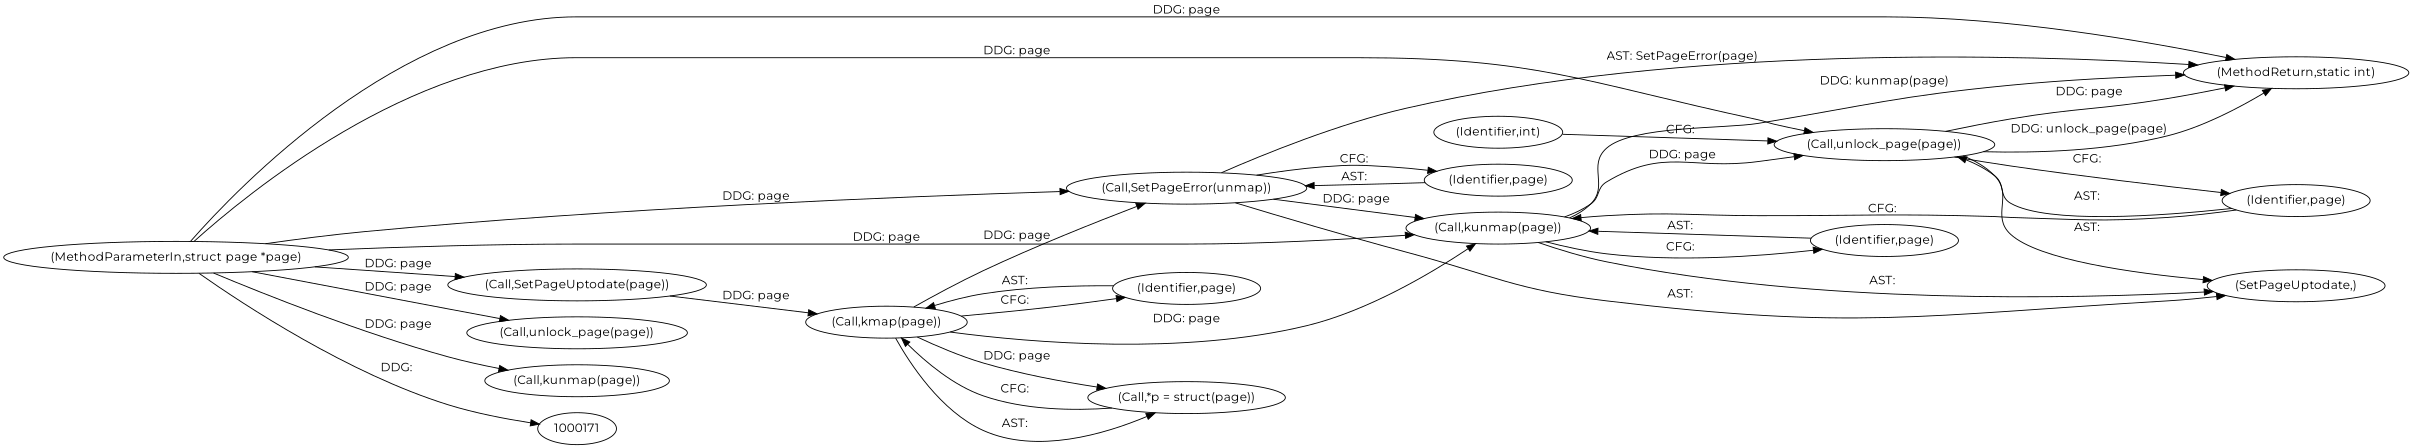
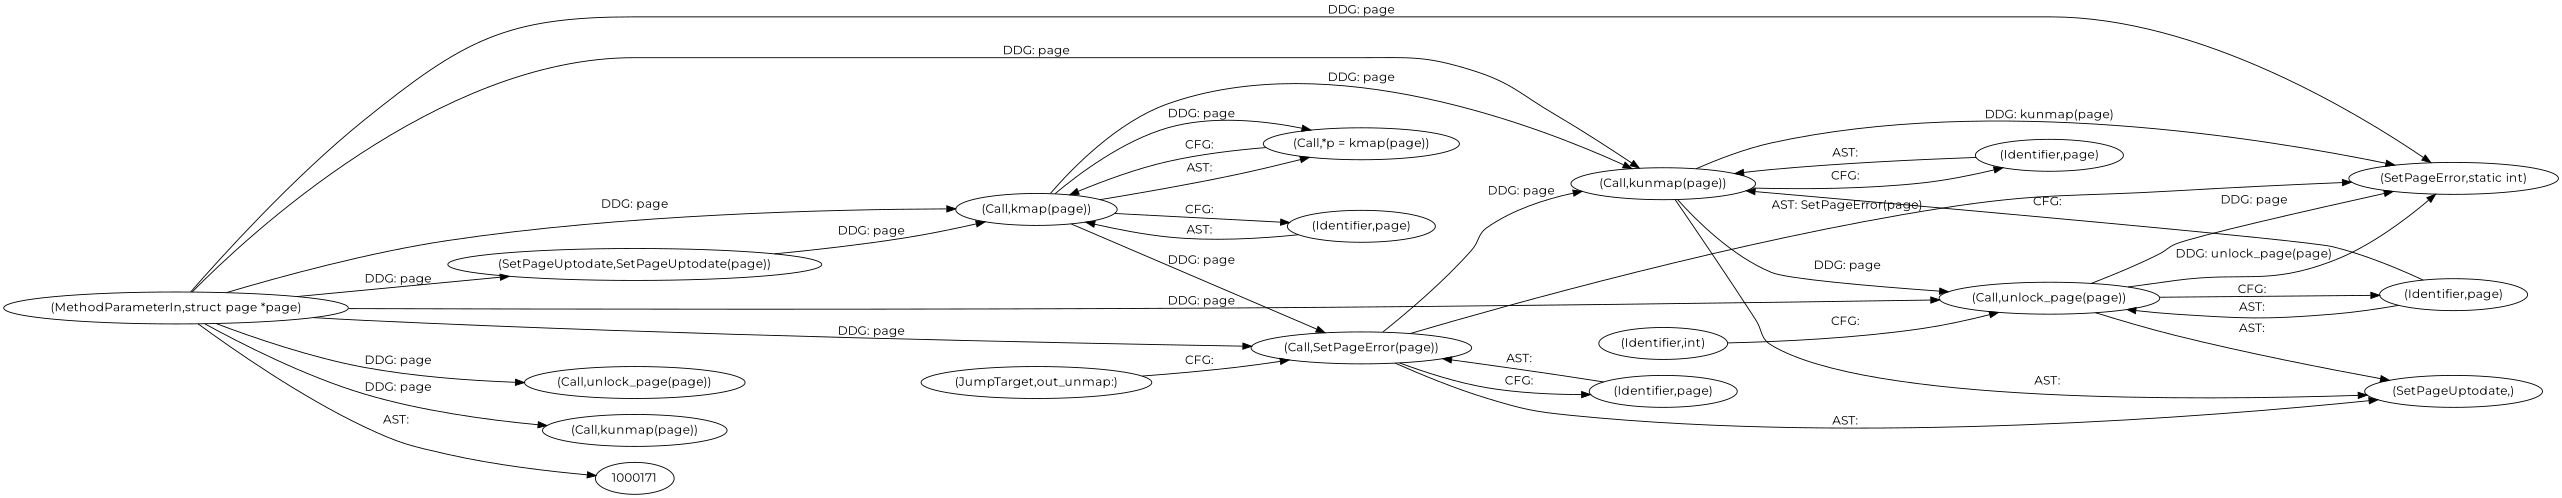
  digraph {
    fontname=Montserrat
    rankdir=LR
    node [fontname=Montserrat]
    edge [fontname=Montserrat]
    n1 [label="(Call,kunmap(page))"]
    n2 [label="(Call,unlock_page(page))"]
    n3 [label="(SetPageUptodate,)"]
    n4 [label="(Identifier,page)"]
-   n5 [label="(MethodReturn,static int)"]
+   n5 [label="(SetPageError,static int)"]
    n6 [label="(Identifier,page)"]
    n7 [label="(Call,kmap(page))"]
-   n8 [label="(Call,SetPageError(unmap))"]
+   n8 [label="(Call,SetPageError(page))"]
    n9 [label="(Identifier,page)"]
-   n10 [label="(Call,*p = struct(page))"]
+   n10 [label="(Call,*p = kmap(page))"]
    n11 [label="(Identifier,page)"]
-   n12 [label="(Call,SetPageUptodate(page))"]
+   n12 [label="(SetPageUptodate,SetPageUptodate(page))"]
    n13 [label="(MethodParameterIn,struct page *page)"]
    n14 [label="(Call,unlock_page(page))"]
    n15 [label="(Call,kunmap(page))"]
    n16 [label=1000171]
+   n17 [label="(JumpTarget,out_unmap:)"]
    n18 [label="(Identifier,int)"]
    n1 -> n2 [label="DDG: page"]
    n1 -> n3 [label="AST: "]
    n1 -> n4 [label="CFG: "]
    n1 -> n5 [label="DDG: kunmap(page)"]
    n2 -> n3 [label="AST: "]
    n2 -> n5 [label="DDG: page"]
    n2 -> n5 [label="DDG: unlock_page(page)"]
    n2 -> n6 [label="CFG: "]
    n4 -> n1 [label="AST: "]
    n6 -> n1 [label="CFG: "]
    n6 -> n2 [label="AST: "]
    n7 -> n1 [label="DDG: page"]
    n7 -> n8 [label="DDG: page"]
    n7 -> n9 [label="CFG: "]
    n7 -> n10 [label="AST: "]
    n7 -> n10 [label="DDG: page"]
    n8 -> n1 [label="DDG: page"]
    n8 -> n3 [label="AST: "]
    n8 -> n5 [label="AST: SetPageError(page)"]
    n8 -> n11 [label="CFG: "]
    n9 -> n7 [label="AST: "]
    n10 -> n7 [label="CFG: "]
    n11 -> n8 [label="AST: "]
    n12 -> n7 [label="DDG: page"]
    n13 -> n1 [label="DDG: page"]
    n13 -> n2 [label="DDG: page"]
    n13 -> n5 [label="DDG: page"]
+   n13 -> n7 [label="DDG: page"]
    n13 -> n8 [label="DDG: page"]
    n13 -> n12 [label="DDG: page"]
    n13 -> n14 [label="DDG: page"]
    n13 -> n15 [label="DDG: page"]
-   n13 -> n16 [label="DDG: "]
+   n13 -> n16 [label="AST: "]
+   n17 -> n8 [label="CFG: "]
    n18 -> n2 [label="CFG: "]
  }
